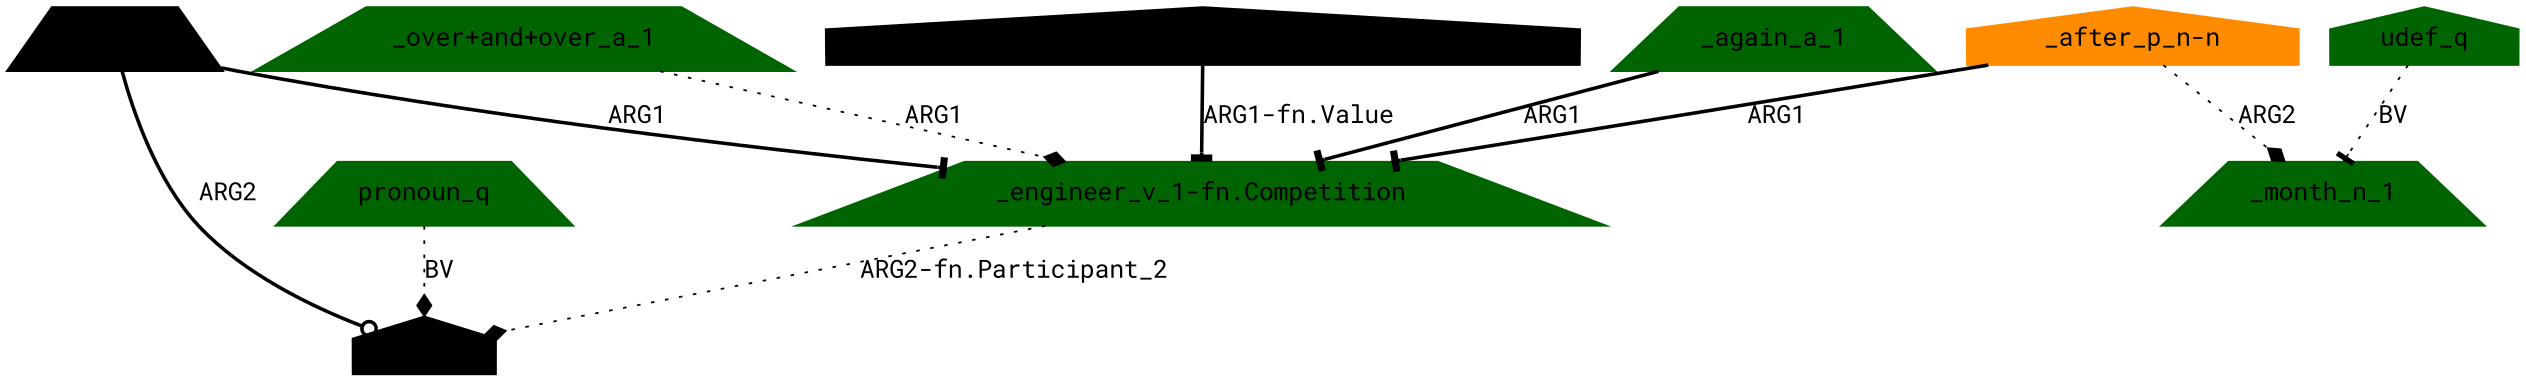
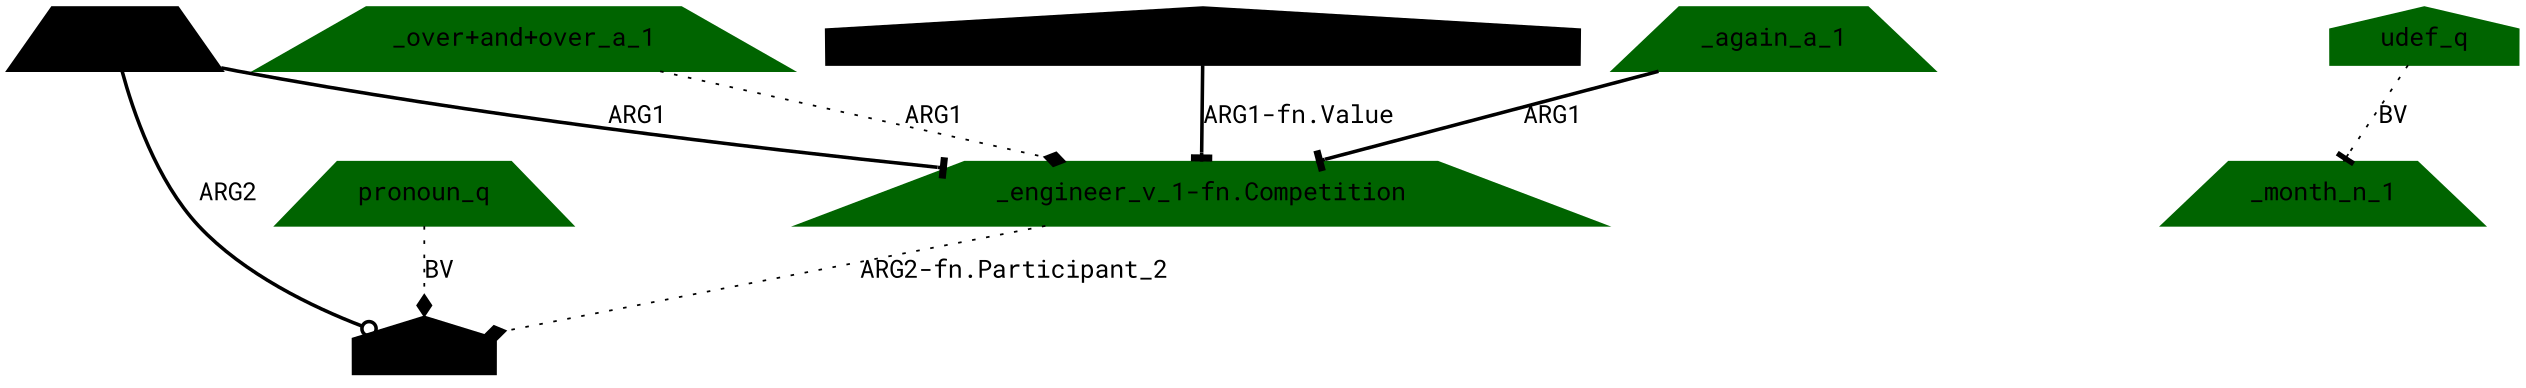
  digraph {
    fontname="Roboto Mono"
    node [shape=trapezium style=filled color=darkgreen fontname="Roboto Mono"]
    edge [style=dotted arrowhead=tee fontname="Roboto Mono"]
    "_over+and+over_a_1"
    "_engineer_v_1-fn.Competition"
    pron [shape=house color=black]
    udef_q [shape=house]
    _month_n_1
-   "_after_p_n-n" [shape=house color=darkorange]
    "_have_v_qmodal-fn.Amounting_to" [shape=house color=black]
    pronoun_q
    parg_d [color=black]
    _again_a_1
    "_over+and+over_a_1" -> "_engineer_v_1-fn.Competition" [label=ARG1 arrowhead=diamond]
    "_engineer_v_1-fn.Competition" -> pron [label="ARG2-fn.Participant_2" arrowhead=diamond]
    udef_q -> _month_n_1 [label=BV]
-   "_after_p_n-n" -> "_engineer_v_1-fn.Competition" [label=ARG1 style=bold]
-   "_after_p_n-n" -> _month_n_1 [label=ARG2 arrowhead=diamond]
    "_have_v_qmodal-fn.Amounting_to" -> "_engineer_v_1-fn.Competition" [label="ARG1-fn.Value" style=bold]
    pronoun_q -> pron [label=BV arrowhead=diamond]
    parg_d -> "_engineer_v_1-fn.Competition" [label=ARG1 style=bold]
    parg_d -> pron [label=ARG2 style=bold arrowhead=odot]
    _again_a_1 -> "_engineer_v_1-fn.Competition" [label=ARG1 style=bold]
  }
